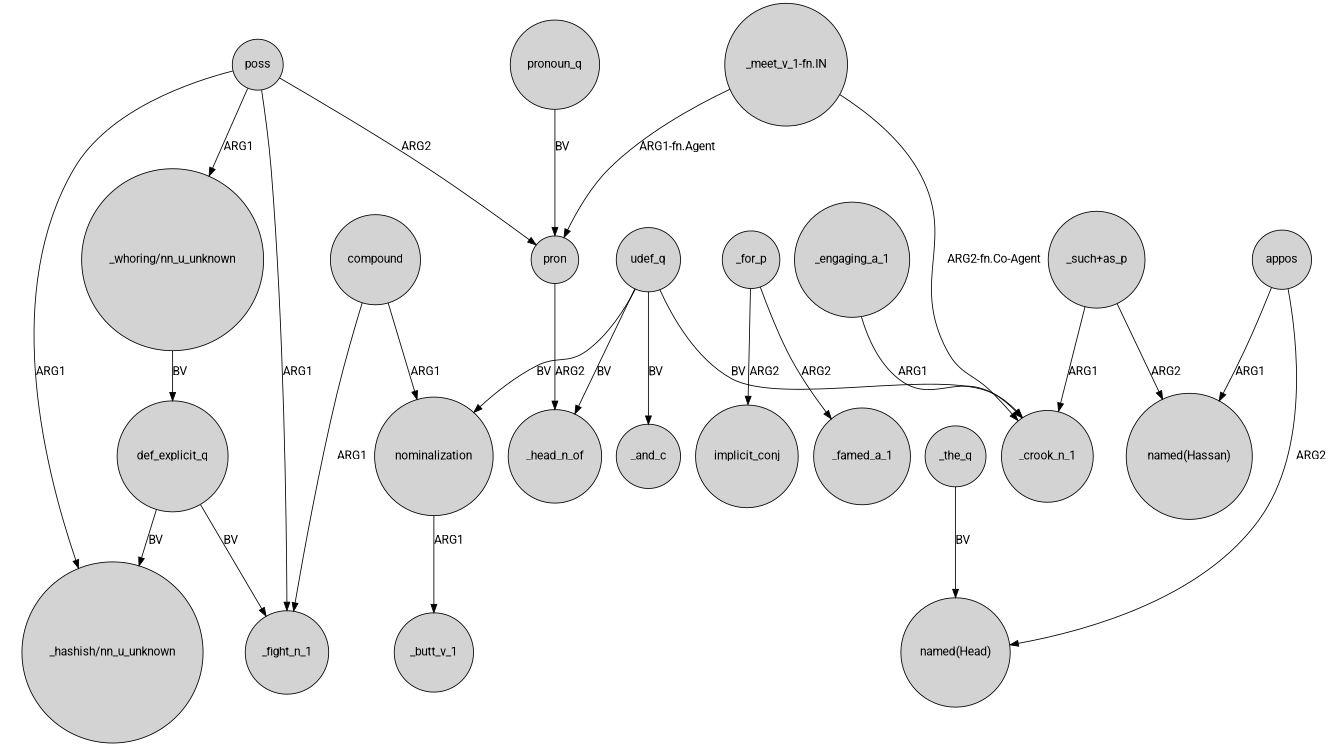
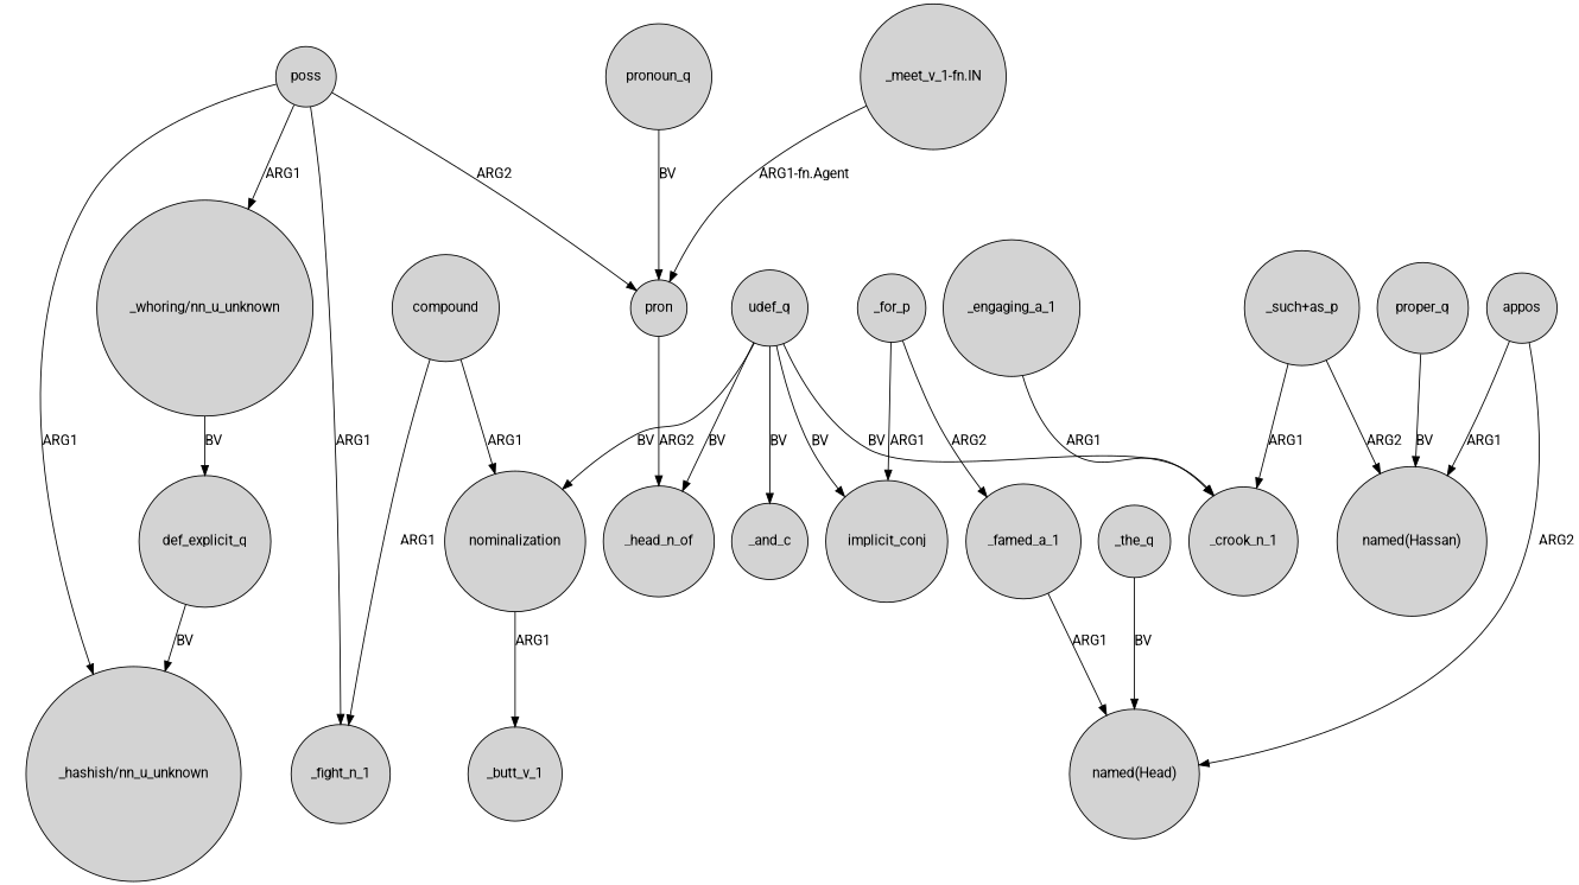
  digraph {
    fontname=Roboto
    node [fontname=Roboto shape=circle style=filled]
    edge [fontname=Roboto]
    "_such+as_p"
    _crook_n_1
    "named(Hassan)"
    appos
    "named(Head)"
    poss
    _fight_n_1
    pron
    "_hashish/nn_u_unknown"
    "_whoring/nn_u_unknown"
    _head_n_of
    def_explicit_q
    _the_q
    _for_p
    implicit_conj
    _famed_a_1
    compound
    nominalization
    _butt_v_1
+   proper_q
    udef_q
    _and_c
    pronoun_q
    "_meet_v_1-fn.IN"
    _engaging_a_1
    "_such+as_p" -> _crook_n_1 [label=ARG1]
    "_such+as_p" -> "named(Hassan)" [label=ARG2]
    appos -> "named(Hassan)" [label=ARG1]
    appos -> "named(Head)" [label=ARG2]
    poss -> _fight_n_1 [label=ARG1]
    poss -> pron [label=ARG2]
    poss -> "_hashish/nn_u_unknown" [label=ARG1]
    poss -> "_whoring/nn_u_unknown" [label=ARG1]
    pron -> _head_n_of [label=ARG2]
    "_whoring/nn_u_unknown" -> def_explicit_q [label=BV]
-   def_explicit_q -> _fight_n_1 [label=BV]
    def_explicit_q -> "_hashish/nn_u_unknown" [label=BV]
    _the_q -> "named(Head)" [label=BV]
-   _for_p -> implicit_conj [label=ARG2]
+   _for_p -> implicit_conj [label=ARG1]
    _for_p -> _famed_a_1 [label=ARG2]
+   _famed_a_1 -> "named(Head)" [label=ARG1]
    compound -> _fight_n_1 [label=ARG1]
    compound -> nominalization [label=ARG1]
    nominalization -> _butt_v_1 [label=ARG1]
+   proper_q -> "named(Hassan)" [label=BV]
    udef_q -> _crook_n_1 [label=BV]
    udef_q -> _head_n_of [label=BV]
+   udef_q -> implicit_conj [label=BV]
    udef_q -> nominalization [label=BV]
    udef_q -> _and_c [label=BV]
    pronoun_q -> pron [label=BV]
-   "_meet_v_1-fn.IN" -> _crook_n_1 [label="ARG2-fn.Co-Agent"]
    "_meet_v_1-fn.IN" -> pron [label="ARG1-fn.Agent"]
    _engaging_a_1 -> _crook_n_1 [label=ARG1]
  }
